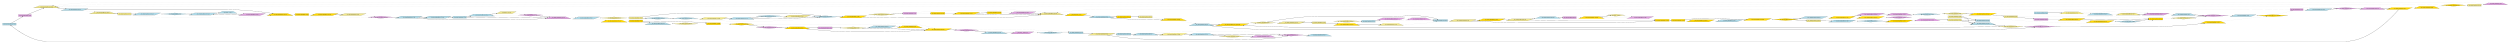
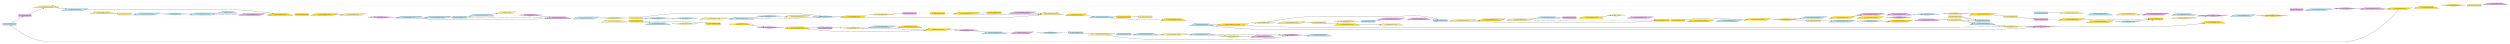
  digraph {
    fontname="Noto Serif"
    rankdir=LR
    node [fillcolor=lightblue fontname="Noto Serif" shape=parallelogram style=filled]
    edge [fontname="Noto Serif" style=bold]
    __bin_chunk_BasicBlock_7_Head [shape=box]
    __bin_chunk_BasicBlock_7_Tail [fillcolor=plum shape=box]
    __bin_chunk_BasicBlock_10_Head [fillcolor=khaki shape=trapezium]
    __bin_chunk_BasicBlock_10_Tail
    __bin_chunk_BasicBlock_14_Head [fillcolor=gold shape=trapezium]
    __bin_chunk_BasicBlock_11_Head [fillcolor=khaki shape=trapezium]
    __bin_chunk_BasicBlock_58_Tail [fillcolor=khaki shape=diamond]
    __bin_chunk_BasicBlock_59_Head [fillcolor=gold shape=box]
    __bin_chunk_BasicBlock_59_Tail [fillcolor=gold shape=diamond]
    __bin_chunk_BasicBlock_60_Head [fillcolor=plum shape=diamond]
    __bin_chunk_BasicBlock_63_Head [fillcolor=gold]
    __bin_chunk_BasicBlock_60_Tail [fillcolor=gold shape=trapezium]
    __bin_chunk_BasicBlock_63_Tail [fillcolor=plum shape=diamond]
    __bin_chunk_BasicBlock_61_Head [fillcolor=plum shape=box]
    __bin_chunk_BasicBlock_64_Head [shape=trapezium]
    __bin_chunk_BasicBlock_65_Head [shape=box]
    __bin_chunk_BasicBlock_61_Tail [fillcolor=khaki shape=diamond]
    __bin_chunk_BasicBlock_62_Head
    __bin_chunk_BasicBlock_62_Tail [fillcolor=gold shape=trapezium]
    __bin_chunk___madvise_64 [fillcolor=plum]
    __bin_chunk_BasicBlock_65_Tail [fillcolor=khaki]
    __bin_chunk_BasicBlock_64_Tail [shape=diamond]
    __bin_chunk_BasicBlock_66_Head [shape=box]
    __bin_chunk_BasicBlock_69_Head [fillcolor=plum shape=diamond]
    __bin_chunk_BasicBlock_54_Tail [fillcolor=khaki shape=box]
    __bin_chunk_BasicBlock_55_Head [shape=trapezium]
    __bin_chunk_BasicBlock_54_Head [shape=box]
    __bin_chunk_BasicBlock_55_Tail [fillcolor=khaki shape=diamond]
    __bin_chunk_BasicBlock_31_LoopHeader [fillcolor=plum shape=diamond]
    __bin_chunk_BasicBlock_32_LoopHeader [fillcolor=gold]
    __bin_chunk_BasicBlock_31_Tail [fillcolor=gold shape=trapezium]
    __bin_chunk_BasicBlock_32_Tail [fillcolor=khaki shape=diamond]
    __bin_chunk_BasicBlock_4_LoopHeader [fillcolor=gold shape=diamond]
    __bin_chunk_BasicBlock_33_Head [fillcolor=khaki]
    __bin_chunk_BasicBlock_37_Head [shape=box]
    __bin_chunk_BasicBlock_56_Head [fillcolor=gold shape=box]
    __bin_chunk_BasicBlock_56_Tail [fillcolor=khaki shape=diamond]
    __bin_chunk_BasicBlock_3_LoopHeader [fillcolor=plum shape=diamond]
    __bin_chunk_BasicBlock_3_Tail
-   __bin_chunk_BasicBlock_57_Head [fillcolor=gold shape=trapezium]
+   __bin_chunk_BasicBlock_57_Head [fillcolor=khaki shape=trapezium]
    __bin_chunk_BasicBlock_57_Tail [fillcolor=gold shape=box]
    __bin_chunk_BasicBlock_58_Head [shape=trapezium]
    __bin_chunk_BasicBlock_0_Head [shape=box]
    __bin_chunk_BasicBlock_0_Tail [fillcolor=khaki shape=trapezium]
    __bin_chunk_BasicBlock_2_Head [fillcolor=plum]
    __bin_chunk_BasicBlock_1_Head [shape=trapezium]
    __bin_chunk_BasicBlock_2_Tail [shape=trapezium]
    __bin_chunk_BasicBlock_1_Tail [fillcolor=khaki shape=trapezium]
    __bin_chunk_BasicBlock_66_Tail [shape=trapezium]
    __bin_chunk_BasicBlock_69_Tail [shape=trapezium]
    __bin_chunk_BasicBlock_67_Head [fillcolor=khaki]
    __bin_chunk_BasicBlock_67_Tail [shape=trapezium]
    __bin_chunk_BasicBlock_68_Head [fillcolor=khaki shape=diamond]
    __bin_chunk_BasicBlock_68_Tail [fillcolor=plum shape=trapezium]
    __bin_chunk_BasicBlock_46_Tail [fillcolor=plum shape=diamond]
    __bin_chunk_BasicBlock_47_Head [shape=diamond]
    __bin_chunk_BasicBlock_47_Tail [fillcolor=khaki shape=diamond]
    __bin_chunk_BasicBlock_48_Head [fillcolor=gold]
    __bin_chunk_BasicBlock_48_Tail [fillcolor=khaki shape=box]
    __bin_chunk_BasicBlock_49_Head [fillcolor=plum shape=box]
    __bin_chunk_BasicBlock_49_Tail [fillcolor=gold]
    __bin_chunk_BasicBlock_50_Head [fillcolor=gold]
    __bin_chunk_BasicBlock_50_Tail [shape=diamond]
    __bin_chunk_BasicBlock_28_Head [fillcolor=khaki shape=trapezium]
    __bin_chunk_alloc_rev_28 [fillcolor=gold]
    __bin_chunk_BasicBlock_28_Tail [shape=trapezium]
    __bin_chunk_BasicBlock_29_Head [fillcolor=gold shape=box]
    __bin_chunk_BasicBlock_30_Head [fillcolor=gold shape=trapezium]
    __bin_chunk_BasicBlock_29_Tail [fillcolor=khaki shape=box]
    __bin_chunk_BasicBlock_30_Tail [shape=trapezium]
    __bin_chunk_BasicBlock_11_Tail [fillcolor=khaki shape=box]
    __bin_chunk_BasicBlock_12_Head
    __bin_chunk_BasicBlock_12_Tail [shape=diamond]
    __bin_chunk_BasicBlock_14_Tail [fillcolor=gold shape=box]
    __bin_chunk_BasicBlock_13_Head
    __bin_chunk_BasicBlock_15_Head [fillcolor=gold]
    __bin_chunk_BasicBlock_16_Head [fillcolor=plum shape=diamond]
    __bin_chunk___wait_13 [shape=trapezium]
    __bin_chunk_BasicBlock_13_Tail [fillcolor=plum]
    __bin_chunk_BasicBlock_33_Tail [fillcolor=khaki shape=box]
    __bin_chunk_BasicBlock_37_Tail [fillcolor=khaki]
    __bin_chunk_BasicBlock_34_Head [fillcolor=gold shape=trapezium]
    __bin_chunk_BasicBlock_35_Head [fillcolor=khaki shape=diamond]
    __bin_chunk_BasicBlock_38_Head [fillcolor=gold]
    __bin_chunk_BasicBlock_41_Head [fillcolor=gold shape=box]
    __bin_chunk_BasicBlock_34_Tail [fillcolor=khaki shape=trapezium]
    __bin_chunk_BasicBlock_35_Tail [shape=box]
    __bin_chunk_BasicBlock_36_Head [fillcolor=plum]
    __bin_chunk_BasicBlock_4_Tail [fillcolor=plum shape=box]
    __bin_chunk_BasicBlock_5_Head
    __bin_chunk_BasicBlock_17_Tail [shape=box]
    __bin_chunk_BasicBlock_17_Head
    __bin_chunk_BasicBlock_18_Head [shape=trapezium]
    __bin_chunk_BasicBlock_19_Head [fillcolor=plum shape=trapezium]
    __bin_chunk___wait_18 [fillcolor=khaki]
    __bin_chunk_BasicBlock_19_Tail
    __bin_chunk_BasicBlock_18_Tail [fillcolor=plum shape=diamond]
    __bin_chunk_BasicBlock_20_Head [fillcolor=khaki shape=diamond]
    __bin_chunk_BasicBlock_21_Head [shape=diamond]
    __bin_chunk_BasicBlock_21_Tail [shape=diamond]
    __bin_chunk_BasicBlock_22_Head [fillcolor=khaki]
    __bin_chunk_BasicBlock_24_Head [shape=diamond]
    __bin_chunk_BasicBlock_22_Tail [shape=trapezium]
    __bin_chunk_BasicBlock_24_Tail [fillcolor=gold]
    __bin_chunk_BasicBlock_23_Head [shape=diamond]
    __bin_chunk_BasicBlock_25_Head [fillcolor=khaki shape=diamond]
    __bin_chunk_BasicBlock_23_Tail [fillcolor=khaki]
    __bin_chunk_BasicBlock_51_Head [fillcolor=khaki shape=box]
    __bin_chunk_BasicBlock_51_Tail
    __bin_chunk_BasicBlock_52_Head [shape=diamond]
    __bin_chunk_BasicBlock_52_Tail [fillcolor=gold]
    __bin_chunk_BasicBlock_53_Head [fillcolor=plum shape=trapezium]
    __bin_chunk_BasicBlock_53_Tail [fillcolor=khaki shape=box]
    __bin_chunk_BasicBlock_36_Tail [fillcolor=plum shape=trapezium]
    __bin_chunk_BasicBlock_38_Tail [fillcolor=khaki]
    __bin_chunk_BasicBlock_41_Tail [fillcolor=gold shape=box]
    __bin_chunk_BasicBlock_8_Head [fillcolor=gold shape=trapezium]
    __bin_chunk_BasicBlock_8_Tail [fillcolor=gold shape=diamond]
    __bin_chunk_BasicBlock_9_Head [fillcolor=khaki shape=box]
    __bin_chunk_BasicBlock_9_Tail [fillcolor=plum shape=trapezium]
    __bin_chunk_BasicBlock_25_Tail [fillcolor=plum shape=box]
    __bin_chunk_BasicBlock_26_Head [fillcolor=gold shape=box]
    __bin_chunk_BasicBlock_26_Tail [fillcolor=gold]
    __bin_chunk_BasicBlock_27_Head [fillcolor=gold shape=box]
    __bin_chunk_BasicBlock_27_Tail [fillcolor=plum]
    __bin_chunk_BasicBlock_5_Tail [fillcolor=plum shape=diamond]
    __bin_chunk_BasicBlock_6_Head [fillcolor=plum shape=trapezium]
    __bin_chunk_BasicBlock_43_Head [fillcolor=gold]
    __bin_chunk_BasicBlock_43_Tail [fillcolor=gold shape=diamond]
    __bin_chunk_BasicBlock_44_Head
    __bin_chunk_BasicBlock_44_Tail [fillcolor=gold]
    __bin_chunk_BasicBlock_45_Head [fillcolor=plum]
    __bin_chunk_BasicBlock_46_Head [fillcolor=gold]
    __bin_chunk_BasicBlock_45_Tail [fillcolor=plum shape=trapezium]
    __bin_chunk_BasicBlock_15_Tail [fillcolor=khaki]
    __bin_chunk_BasicBlock_16_Tail
    __bin_chunk_BasicBlock_39_Head [shape=trapezium]
    __bin_chunk_BasicBlock_42_Head [fillcolor=gold]
    __bin_chunk_BasicBlock_39_Tail [fillcolor=plum shape=box]
    __bin_chunk_BasicBlock_40_Head [fillcolor=gold shape=trapezium]
    __bin_chunk___wait_40 [fillcolor=khaki shape=diamond]
    __bin_chunk_BasicBlock_40_Tail [fillcolor=plum]
    __bin_chunk_BasicBlock_6_Tail [fillcolor=gold]
    __bin_chunk_BasicBlock_20_Tail [fillcolor=khaki shape=box]
    __bin_chunk_BasicBlock_42_Tail
    __bin_chunk_BasicBlock_7_Head -> __bin_chunk_BasicBlock_7_Tail
    __bin_chunk_BasicBlock_7_Tail -> __bin_chunk_BasicBlock_10_Head
    __bin_chunk_BasicBlock_10_Head -> __bin_chunk_BasicBlock_10_Tail
    __bin_chunk_BasicBlock_10_Tail -> __bin_chunk_BasicBlock_14_Head
    __bin_chunk_BasicBlock_10_Tail -> __bin_chunk_BasicBlock_11_Head [style=dotted]
    __bin_chunk_BasicBlock_14_Head -> __bin_chunk_BasicBlock_14_Tail [style=dotted]
    __bin_chunk_BasicBlock_11_Head -> __bin_chunk_BasicBlock_11_Tail
    __bin_chunk_BasicBlock_58_Tail -> __bin_chunk_BasicBlock_59_Head [style=dotted]
    __bin_chunk_BasicBlock_59_Head -> __bin_chunk_BasicBlock_59_Tail [style=dotted]
    __bin_chunk_BasicBlock_59_Tail -> __bin_chunk_BasicBlock_60_Head
    __bin_chunk_BasicBlock_59_Tail -> __bin_chunk_BasicBlock_63_Head [style=dotted]
    __bin_chunk_BasicBlock_60_Head -> __bin_chunk_BasicBlock_60_Tail
    __bin_chunk_BasicBlock_63_Head -> __bin_chunk_BasicBlock_63_Tail
    __bin_chunk_BasicBlock_60_Tail -> __bin_chunk_BasicBlock_63_Head
    __bin_chunk_BasicBlock_60_Tail -> __bin_chunk_BasicBlock_61_Head
    __bin_chunk_BasicBlock_63_Tail -> __bin_chunk_BasicBlock_64_Head
    __bin_chunk_BasicBlock_63_Tail -> __bin_chunk_BasicBlock_65_Head [style=dotted]
    __bin_chunk_BasicBlock_61_Head -> __bin_chunk_BasicBlock_61_Tail
    __bin_chunk_BasicBlock_64_Head -> __bin_chunk___madvise_64
    __bin_chunk_BasicBlock_65_Head -> __bin_chunk_BasicBlock_65_Tail
    __bin_chunk_BasicBlock_61_Tail -> __bin_chunk_BasicBlock_63_Head
    __bin_chunk_BasicBlock_61_Tail -> __bin_chunk_BasicBlock_62_Head [style=dotted]
    __bin_chunk_BasicBlock_62_Head -> __bin_chunk_BasicBlock_62_Tail
    __bin_chunk_BasicBlock_62_Tail -> __bin_chunk_BasicBlock_63_Head [style=dotted]
    __bin_chunk___madvise_64 -> __bin_chunk_BasicBlock_64_Tail [style=dotted]
    __bin_chunk_BasicBlock_65_Tail -> __bin_chunk_BasicBlock_66_Head [style=dotted]
    __bin_chunk_BasicBlock_65_Tail -> __bin_chunk_BasicBlock_69_Head
    __bin_chunk_BasicBlock_64_Tail -> __bin_chunk_BasicBlock_65_Head
    __bin_chunk_BasicBlock_66_Head -> __bin_chunk_BasicBlock_66_Tail
    __bin_chunk_BasicBlock_69_Head -> __bin_chunk_BasicBlock_69_Tail
    __bin_chunk_BasicBlock_54_Tail -> __bin_chunk_BasicBlock_55_Head
    __bin_chunk_BasicBlock_54_Tail -> __bin_chunk_BasicBlock_54_Head
    __bin_chunk_BasicBlock_55_Head -> __bin_chunk_BasicBlock_55_Tail
    __bin_chunk_BasicBlock_55_Tail -> __bin_chunk_BasicBlock_31_LoopHeader [style=dotted]
    __bin_chunk_BasicBlock_55_Tail -> __bin_chunk_BasicBlock_32_LoopHeader
    __bin_chunk_BasicBlock_31_LoopHeader -> __bin_chunk_BasicBlock_31_Tail
    __bin_chunk_BasicBlock_32_LoopHeader -> __bin_chunk_BasicBlock_32_Tail [style=dotted]
    __bin_chunk_BasicBlock_31_Tail -> __bin_chunk_BasicBlock_4_LoopHeader [style=dotted]
    __bin_chunk_BasicBlock_32_Tail -> __bin_chunk_BasicBlock_33_Head [style=dotted]
    __bin_chunk_BasicBlock_32_Tail -> __bin_chunk_BasicBlock_37_Head
    __bin_chunk_BasicBlock_4_LoopHeader -> __bin_chunk_BasicBlock_4_Tail [style=dotted]
    __bin_chunk_BasicBlock_33_Head -> __bin_chunk_BasicBlock_33_Tail
    __bin_chunk_BasicBlock_37_Head -> __bin_chunk_BasicBlock_37_Tail [style=dotted]
    __bin_chunk_BasicBlock_56_Head -> __bin_chunk_BasicBlock_56_Tail [style=dotted]
    __bin_chunk_BasicBlock_56_Tail -> __bin_chunk_BasicBlock_3_LoopHeader
    __bin_chunk_BasicBlock_3_LoopHeader -> __bin_chunk_BasicBlock_3_Tail [style=dotted]
    __bin_chunk_BasicBlock_3_Tail -> __bin_chunk_BasicBlock_4_LoopHeader [style=dotted]
    __bin_chunk_BasicBlock_57_Head -> __bin_chunk_BasicBlock_57_Tail [style=dotted]
    __bin_chunk_BasicBlock_57_Tail -> __bin_chunk_BasicBlock_59_Head
    __bin_chunk_BasicBlock_57_Tail -> __bin_chunk_BasicBlock_58_Head
    __bin_chunk_BasicBlock_58_Head -> __bin_chunk_BasicBlock_58_Tail [style=dotted]
    __bin_chunk_BasicBlock_0_Head -> __bin_chunk_BasicBlock_0_Tail
    __bin_chunk_BasicBlock_0_Tail -> __bin_chunk_BasicBlock_2_Head [style=dotted]
    __bin_chunk_BasicBlock_0_Tail -> __bin_chunk_BasicBlock_1_Head [style=dotted]
    __bin_chunk_BasicBlock_2_Head -> __bin_chunk_BasicBlock_2_Tail [style=dotted]
    __bin_chunk_BasicBlock_1_Head -> __bin_chunk_BasicBlock_1_Tail [style=dotted]
    __bin_chunk_BasicBlock_2_Tail -> __bin_chunk_BasicBlock_3_LoopHeader
    __bin_chunk_BasicBlock_1_Tail -> __bin_chunk_BasicBlock_2_Head
    __bin_chunk_BasicBlock_66_Tail -> __bin_chunk_BasicBlock_69_Head [style=dotted]
    __bin_chunk_BasicBlock_66_Tail -> __bin_chunk_BasicBlock_67_Head
    __bin_chunk_BasicBlock_67_Head -> __bin_chunk_BasicBlock_67_Tail
    __bin_chunk_BasicBlock_67_Tail -> __bin_chunk_BasicBlock_69_Head
    __bin_chunk_BasicBlock_67_Tail -> __bin_chunk_BasicBlock_68_Head
    __bin_chunk_BasicBlock_68_Head -> __bin_chunk_BasicBlock_68_Tail
    __bin_chunk_BasicBlock_68_Tail -> __bin_chunk_BasicBlock_69_Head [style=dotted]
    __bin_chunk_BasicBlock_46_Tail -> __bin_chunk_BasicBlock_47_Head [style=dotted]
    __bin_chunk_BasicBlock_47_Head -> __bin_chunk_BasicBlock_47_Tail [style=dotted]
    __bin_chunk_BasicBlock_47_Tail -> __bin_chunk_BasicBlock_56_Head [style=dotted]
    __bin_chunk_BasicBlock_47_Tail -> __bin_chunk_BasicBlock_48_Head
    __bin_chunk_BasicBlock_48_Head -> __bin_chunk_BasicBlock_48_Tail
    __bin_chunk_BasicBlock_48_Tail -> __bin_chunk_BasicBlock_56_Head [style=dotted]
    __bin_chunk_BasicBlock_48_Tail -> __bin_chunk_BasicBlock_49_Head
    __bin_chunk_BasicBlock_49_Head -> __bin_chunk_BasicBlock_49_Tail
    __bin_chunk_BasicBlock_49_Tail -> __bin_chunk_BasicBlock_56_Head
    __bin_chunk_BasicBlock_49_Tail -> __bin_chunk_BasicBlock_50_Head [style=dotted]
    __bin_chunk_BasicBlock_50_Head -> __bin_chunk_BasicBlock_50_Tail [style=dotted]
    __bin_chunk_BasicBlock_50_Tail -> __bin_chunk_BasicBlock_56_Head
    __bin_chunk_BasicBlock_28_Head -> __bin_chunk_alloc_rev_28 [style=dotted]
    __bin_chunk_alloc_rev_28 -> __bin_chunk_BasicBlock_28_Tail
    __bin_chunk_BasicBlock_28_Tail -> __bin_chunk_BasicBlock_29_Head
    __bin_chunk_BasicBlock_28_Tail -> __bin_chunk_BasicBlock_30_Head
    __bin_chunk_BasicBlock_29_Head -> __bin_chunk_BasicBlock_29_Tail
    __bin_chunk_BasicBlock_30_Head -> __bin_chunk_BasicBlock_30_Tail [style=dotted]
    __bin_chunk_BasicBlock_29_Tail -> __bin_chunk_BasicBlock_30_Head [style=dotted]
    __bin_chunk_BasicBlock_30_Tail -> __bin_chunk_BasicBlock_31_LoopHeader
    __bin_chunk_BasicBlock_30_Tail -> __bin_chunk_BasicBlock_32_LoopHeader
    __bin_chunk_BasicBlock_11_Tail -> __bin_chunk_BasicBlock_14_Head [style=dotted]
    __bin_chunk_BasicBlock_11_Tail -> __bin_chunk_BasicBlock_12_Head
    __bin_chunk_BasicBlock_12_Head -> __bin_chunk_BasicBlock_12_Tail [style=dotted]
    __bin_chunk_BasicBlock_12_Tail -> __bin_chunk_BasicBlock_13_Head
    __bin_chunk_BasicBlock_14_Tail -> __bin_chunk_BasicBlock_15_Head [style=dotted]
    __bin_chunk_BasicBlock_14_Tail -> __bin_chunk_BasicBlock_16_Head [style=dotted]
    __bin_chunk_BasicBlock_13_Head -> __bin_chunk___wait_13
    __bin_chunk_BasicBlock_15_Head -> __bin_chunk_BasicBlock_15_Tail
    __bin_chunk_BasicBlock_16_Head -> __bin_chunk_BasicBlock_16_Tail
    __bin_chunk___wait_13 -> __bin_chunk_BasicBlock_13_Tail [style=dotted]
    __bin_chunk_BasicBlock_13_Tail -> __bin_chunk_BasicBlock_14_Head [style=dotted]
    __bin_chunk_BasicBlock_13_Tail -> __bin_chunk_BasicBlock_13_Head
    __bin_chunk_BasicBlock_33_Tail -> __bin_chunk_BasicBlock_34_Head
    __bin_chunk_BasicBlock_33_Tail -> __bin_chunk_BasicBlock_35_Head [style=dotted]
    __bin_chunk_BasicBlock_37_Tail -> __bin_chunk_BasicBlock_38_Head
    __bin_chunk_BasicBlock_37_Tail -> __bin_chunk_BasicBlock_41_Head
    __bin_chunk_BasicBlock_34_Head -> __bin_chunk_BasicBlock_34_Tail
    __bin_chunk_BasicBlock_35_Head -> __bin_chunk_BasicBlock_35_Tail
    __bin_chunk_BasicBlock_38_Head -> __bin_chunk_BasicBlock_38_Tail
    __bin_chunk_BasicBlock_41_Head -> __bin_chunk_BasicBlock_41_Tail
    __bin_chunk_BasicBlock_34_Tail -> __bin_chunk_BasicBlock_37_Head [style=dotted]
    __bin_chunk_BasicBlock_35_Tail -> __bin_chunk_BasicBlock_37_Head [style=dotted]
    __bin_chunk_BasicBlock_35_Tail -> __bin_chunk_BasicBlock_36_Head
    __bin_chunk_BasicBlock_36_Head -> __bin_chunk_BasicBlock_36_Tail [style=dotted]
    __bin_chunk_BasicBlock_4_Tail -> __bin_chunk_BasicBlock_28_Head [style=dotted]
    __bin_chunk_BasicBlock_4_Tail -> __bin_chunk_BasicBlock_5_Head [style=dotted]
    __bin_chunk_BasicBlock_5_Head -> __bin_chunk_BasicBlock_5_Tail
    __bin_chunk_BasicBlock_17_Tail -> __bin_chunk_BasicBlock_18_Head
    __bin_chunk_BasicBlock_17_Tail -> __bin_chunk_BasicBlock_19_Head
    __bin_chunk_BasicBlock_17_Head -> __bin_chunk_BasicBlock_17_Tail
    __bin_chunk_BasicBlock_18_Head -> __bin_chunk___wait_18
    __bin_chunk_BasicBlock_19_Head -> __bin_chunk_BasicBlock_19_Tail [style=dotted]
    __bin_chunk___wait_18 -> __bin_chunk_BasicBlock_18_Tail [style=dotted]
    __bin_chunk_BasicBlock_19_Tail -> __bin_chunk_BasicBlock_57_Head [style=dotted]
    __bin_chunk_BasicBlock_19_Tail -> __bin_chunk_BasicBlock_20_Head [style=dotted]
    __bin_chunk_BasicBlock_18_Tail -> __bin_chunk_BasicBlock_18_Head [style=dotted]
    __bin_chunk_BasicBlock_18_Tail -> __bin_chunk_BasicBlock_19_Head
    __bin_chunk_BasicBlock_20_Head -> __bin_chunk_BasicBlock_20_Tail [style=dotted]
    __bin_chunk_BasicBlock_21_Head -> __bin_chunk_BasicBlock_21_Tail
    __bin_chunk_BasicBlock_21_Tail -> __bin_chunk_BasicBlock_22_Head [style=dotted]
    __bin_chunk_BasicBlock_21_Tail -> __bin_chunk_BasicBlock_24_Head [style=dotted]
    __bin_chunk_BasicBlock_22_Head -> __bin_chunk_BasicBlock_22_Tail
    __bin_chunk_BasicBlock_24_Head -> __bin_chunk_BasicBlock_24_Tail
    __bin_chunk_BasicBlock_22_Tail -> __bin_chunk_BasicBlock_24_Head
    __bin_chunk_BasicBlock_22_Tail -> __bin_chunk_BasicBlock_23_Head
    __bin_chunk_BasicBlock_24_Tail -> __bin_chunk_BasicBlock_28_Head
    __bin_chunk_BasicBlock_24_Tail -> __bin_chunk_BasicBlock_25_Head [style=dotted]
    __bin_chunk_BasicBlock_23_Head -> __bin_chunk_BasicBlock_23_Tail
    __bin_chunk_BasicBlock_25_Head -> __bin_chunk_BasicBlock_25_Tail
    __bin_chunk_BasicBlock_23_Tail -> __bin_chunk_BasicBlock_24_Head [style=dotted]
    __bin_chunk_BasicBlock_51_Head -> __bin_chunk_BasicBlock_51_Tail
    __bin_chunk_BasicBlock_51_Tail -> __bin_chunk_BasicBlock_55_Head [style=dotted]
    __bin_chunk_BasicBlock_51_Tail -> __bin_chunk_BasicBlock_52_Head [style=dotted]
    __bin_chunk_BasicBlock_52_Head -> __bin_chunk_BasicBlock_52_Tail
    __bin_chunk_BasicBlock_52_Tail -> __bin_chunk_BasicBlock_55_Head [style=dotted]
    __bin_chunk_BasicBlock_52_Tail -> __bin_chunk_BasicBlock_53_Head [style=dotted]
    __bin_chunk_BasicBlock_53_Head -> __bin_chunk_BasicBlock_53_Tail
    __bin_chunk_BasicBlock_53_Tail -> __bin_chunk_BasicBlock_55_Head
    __bin_chunk_BasicBlock_53_Tail -> __bin_chunk_BasicBlock_54_Head
    __bin_chunk_BasicBlock_36_Tail -> __bin_chunk_BasicBlock_37_Head [style=dotted]
    __bin_chunk_BasicBlock_38_Tail -> __bin_chunk_BasicBlock_41_Head
    __bin_chunk_BasicBlock_38_Tail -> __bin_chunk_BasicBlock_39_Head
    __bin_chunk_BasicBlock_41_Tail -> __bin_chunk_BasicBlock_43_Head
    __bin_chunk_BasicBlock_41_Tail -> __bin_chunk_BasicBlock_42_Head [style=dotted]
    __bin_chunk_BasicBlock_8_Head -> __bin_chunk_BasicBlock_8_Tail [style=dotted]
    __bin_chunk_BasicBlock_8_Tail -> __bin_chunk_BasicBlock_10_Head [style=dotted]
    __bin_chunk_BasicBlock_8_Tail -> __bin_chunk_BasicBlock_9_Head [style=dotted]
    __bin_chunk_BasicBlock_9_Head -> __bin_chunk_BasicBlock_9_Tail [style=dotted]
    __bin_chunk_BasicBlock_9_Tail -> __bin_chunk_BasicBlock_10_Head [style=dotted]
    __bin_chunk_BasicBlock_25_Tail -> __bin_chunk_BasicBlock_28_Head [style=dotted]
    __bin_chunk_BasicBlock_25_Tail -> __bin_chunk_BasicBlock_26_Head [style=dotted]
    __bin_chunk_BasicBlock_26_Head -> __bin_chunk_BasicBlock_26_Tail
    __bin_chunk_BasicBlock_26_Tail -> __bin_chunk_BasicBlock_28_Head
    __bin_chunk_BasicBlock_26_Tail -> __bin_chunk_BasicBlock_27_Head
    __bin_chunk_BasicBlock_27_Head -> __bin_chunk_BasicBlock_27_Tail [style=dotted]
    __bin_chunk_BasicBlock_27_Tail -> __bin_chunk_BasicBlock_28_Head
    __bin_chunk_BasicBlock_5_Tail -> __bin_chunk_BasicBlock_10_Head [style=dotted]
    __bin_chunk_BasicBlock_5_Tail -> __bin_chunk_BasicBlock_6_Head
    __bin_chunk_BasicBlock_6_Head -> __bin_chunk_BasicBlock_6_Tail
    __bin_chunk_BasicBlock_43_Head -> __bin_chunk_BasicBlock_43_Tail [style=dotted]
    __bin_chunk_BasicBlock_43_Tail -> __bin_chunk_BasicBlock_51_Head
    __bin_chunk_BasicBlock_43_Tail -> __bin_chunk_BasicBlock_44_Head
    __bin_chunk_BasicBlock_44_Head -> __bin_chunk_BasicBlock_44_Tail [style=dotted]
    __bin_chunk_BasicBlock_44_Tail -> __bin_chunk_BasicBlock_45_Head
    __bin_chunk_BasicBlock_44_Tail -> __bin_chunk_BasicBlock_46_Head [style=dotted]
    __bin_chunk_BasicBlock_45_Head -> __bin_chunk_BasicBlock_45_Tail
    __bin_chunk_BasicBlock_46_Head -> __bin_chunk_BasicBlock_46_Tail [style=dotted]
    __bin_chunk_BasicBlock_45_Tail -> __bin_chunk_BasicBlock_47_Head
    __bin_chunk_BasicBlock_15_Tail -> __bin_chunk_BasicBlock_16_Head [style=dotted]
    __bin_chunk_BasicBlock_16_Tail -> __bin_chunk_BasicBlock_17_Head
    __bin_chunk_BasicBlock_16_Tail -> __bin_chunk_BasicBlock_19_Head
    __bin_chunk_BasicBlock_39_Head -> __bin_chunk_BasicBlock_39_Tail
    __bin_chunk_BasicBlock_42_Head -> __bin_chunk_BasicBlock_42_Tail [style=dotted]
    __bin_chunk_BasicBlock_39_Tail -> __bin_chunk_BasicBlock_40_Head [style=dotted]
    __bin_chunk_BasicBlock_40_Head -> __bin_chunk___wait_40
    __bin_chunk___wait_40 -> __bin_chunk_BasicBlock_40_Tail [style=dotted]
    __bin_chunk_BasicBlock_40_Tail -> __bin_chunk_BasicBlock_41_Head [style=dotted]
    __bin_chunk_BasicBlock_40_Tail -> __bin_chunk_BasicBlock_40_Head [style=dotted]
    __bin_chunk_BasicBlock_6_Tail -> __bin_chunk_BasicBlock_7_Head
    __bin_chunk_BasicBlock_6_Tail -> __bin_chunk_BasicBlock_8_Head [style=dotted]
    __bin_chunk_BasicBlock_20_Tail -> __bin_chunk_BasicBlock_21_Head
    __bin_chunk_BasicBlock_20_Tail -> __bin_chunk_BasicBlock_24_Head
    __bin_chunk_BasicBlock_42_Tail -> __bin_chunk_BasicBlock_43_Head [style=dotted]
  }
